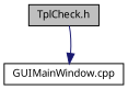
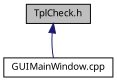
  digraph {
    fontname="Noto Sans"
    node [color=black fontname="Noto Sans" fontsize=10 shape=record style=filled]
    n1 [fillcolor=grey75 fontcolor=black height=0.2 label="TplCheck.h" width=0.4]
    n2 [fillcolor=white height=0.2 label="GUIMainWindow.cpp" width=0.4]
-   n2 -> n1 [color=midnightblue dir=back fontname="Noto Sans" fontsize=10 labelfontname=Helvetica labelfontsize=10 style=solid]
+   n1 -> n2 [color=midnightblue dir=back fontname="Noto Sans" fontsize=10 labelfontname=Helvetica labelfontsize=10 style=solid]
  }
